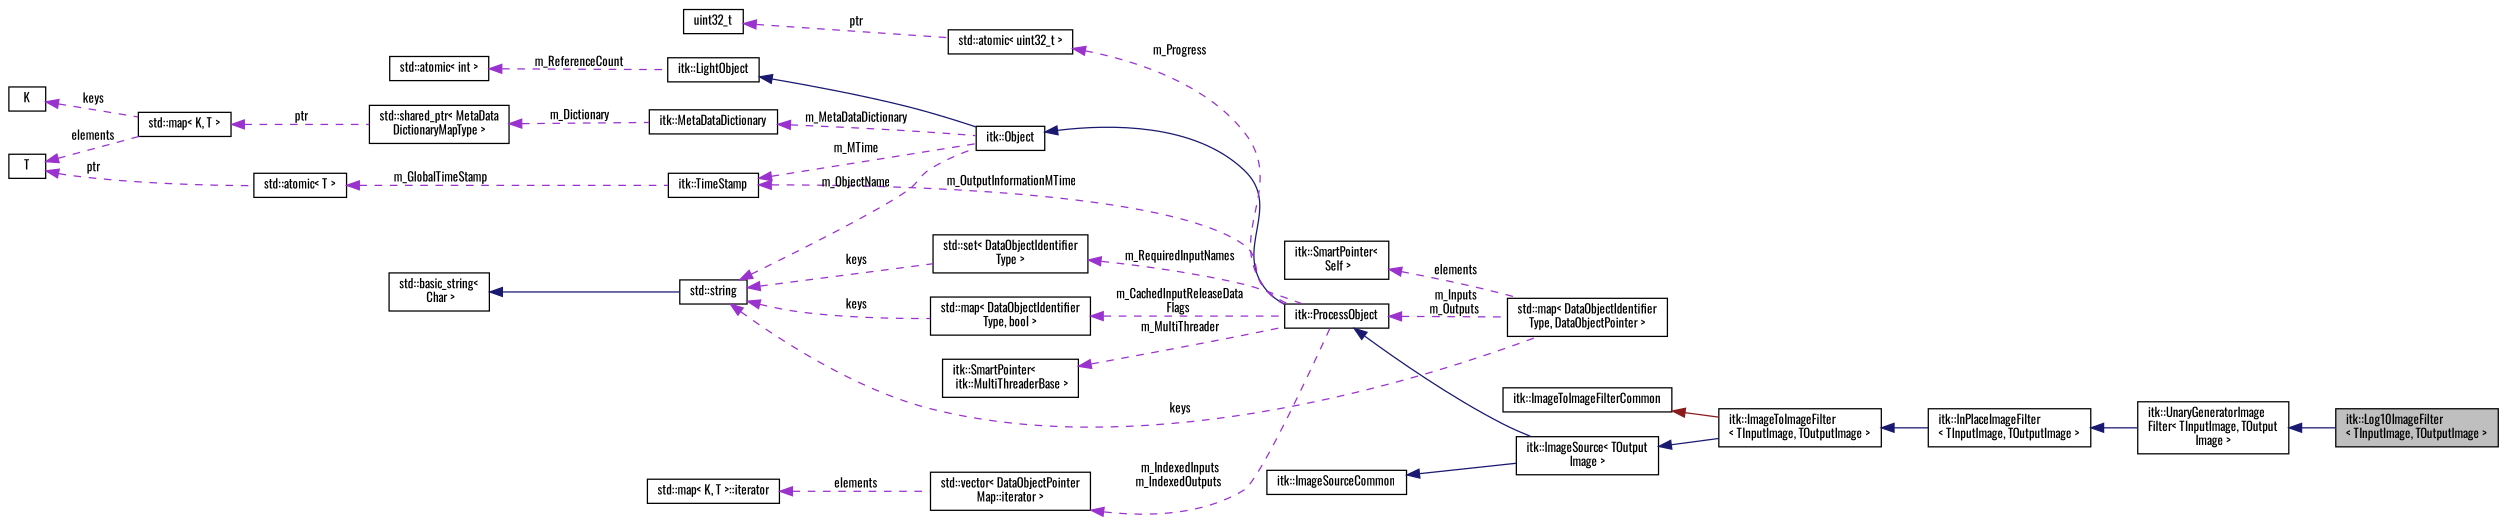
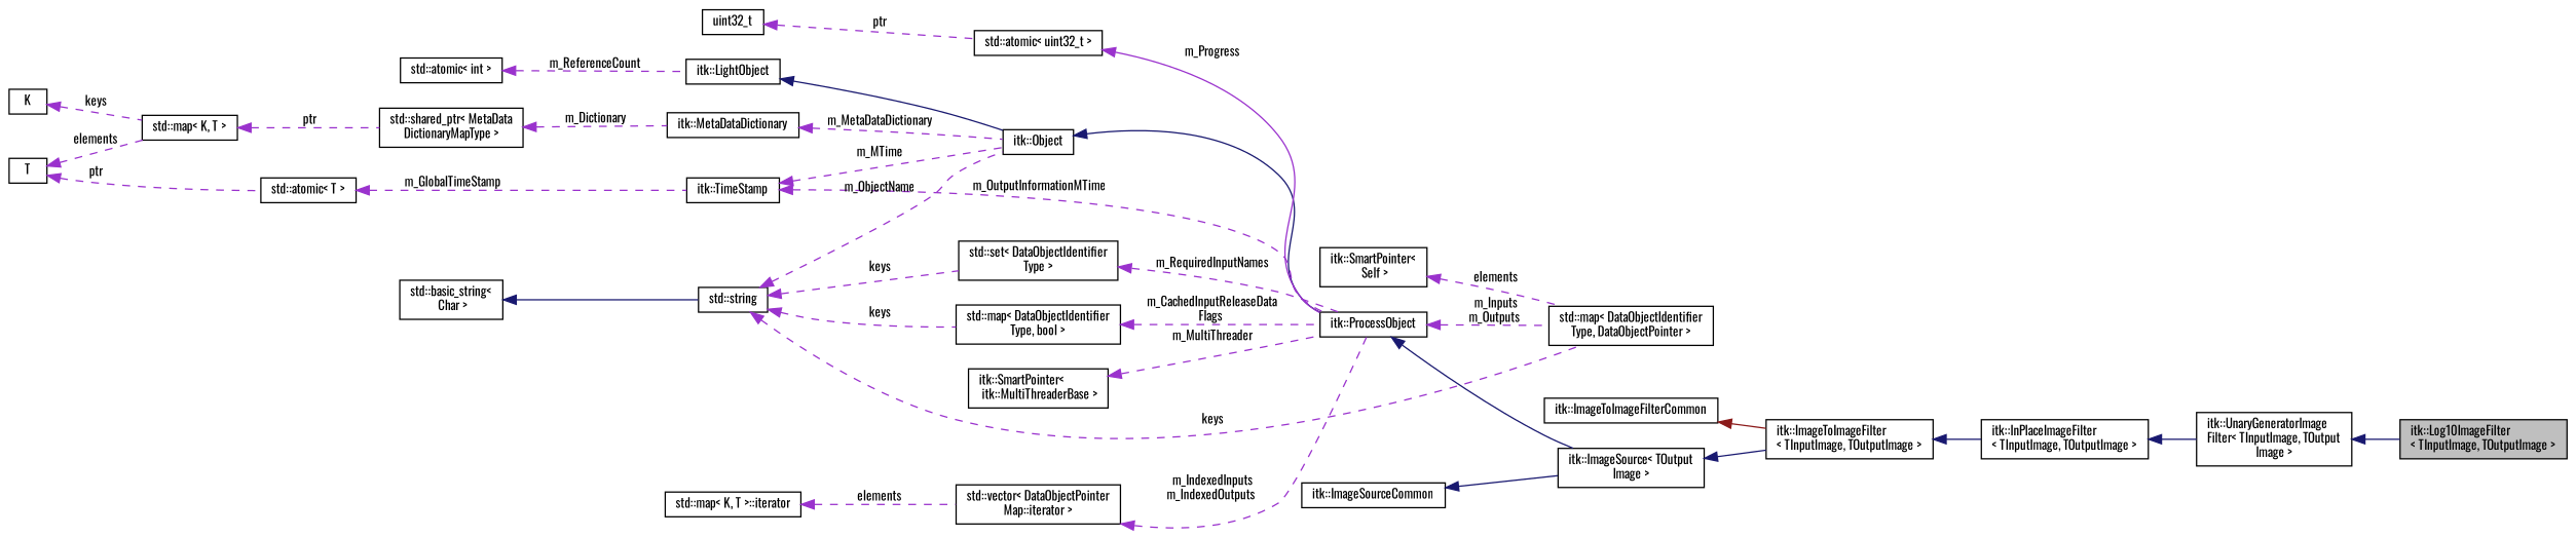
  digraph {
    fontname=Oswald
    rankdir=LR
    node [color=black fillcolor=white fontname=Oswald fontsize=10 shape=record style=filled]
    edge [color=darkorchid3 dir=back fontname=Oswald fontsize=10 labelfontname=Helvetica labelfontsize=10 style=dashed]
    n1 [fillcolor=grey75 fontcolor=black height=0.2 label="itk::Log10ImageFilter\l\< TInputImage, TOutputImage \>" width=0.4]
    n2 [height=0.2 label="itk::UnaryGeneratorImage\lFilter\< TInputImage, TOutput\lImage \>" width=0.4]
    n3 [height=0.2 label="itk::InPlaceImageFilter\l\< TInputImage, TOutputImage \>" width=0.4]
    n4 [height=0.2 label="itk::ImageToImageFilter\l\< TInputImage, TOutputImage \>" width=0.4]
    n5 [height=0.2 label="itk::ImageSource\< TOutput\lImage \>" width=0.4]
    n6 [height=0.2 label="itk::ProcessObject" width=0.4]
    n7 [height=0.2 label="std::map\< DataObjectIdentifier\lType, DataObjectPointer \>" width=0.4]
    n8 [height=0.2 label="itk::Object" width=0.4]
    n9 [height=0.2 label="itk::LightObject" width=0.4]
    n10 [height=0.2 label="std::atomic\< int \>" width=0.4]
    n11 [height=0.2 label="itk::TimeStamp" width=0.4]
    n12 [height=0.2 label="std::atomic\< T \>" width=0.4]
    n13 [height=0.2 label=T width=0.4]
    n14 [height=0.2 label="std::map\< K, T \>" width=0.4]
    n15 [height=0.2 label="std::shared_ptr\< MetaData\lDictionaryMapType \>" width=0.4]
    n16 [height=0.2 label="itk::MetaDataDictionary" width=0.4]
    n17 [height=0.2 label=K width=0.4]
    n18 [height=0.2 label="std::string" width=0.4]
    n19 [height=0.2 label="std::map\< DataObjectIdentifier\lType, bool \>" width=0.4]
    n20 [height=0.2 label="std::set\< DataObjectIdentifier\lType \>" width=0.4]
    n21 [height=0.2 label="std::basic_string\<\l Char \>" width=0.4]
    n22 [height=0.2 label="itk::SmartPointer\<\l Self \>" width=0.4]
    n23 [height=0.2 label="std::vector\< DataObjectPointer\lMap::iterator \>" width=0.4]
    n24 [height=0.2 label="std::map\< K, T \>::iterator" width=0.4]
    n25 [height=0.2 label="std::atomic\< uint32_t \>" width=0.4]
    n26 [height=0.2 label=uint32_t width=0.4]
    n27 [height=0.2 label="itk::SmartPointer\<\l itk::MultiThreaderBase \>" width=0.4]
    n28 [height=0.2 label="itk::ImageSourceCommon" width=0.4]
    n29 [height=0.2 label="itk::ImageToImageFilterCommon" width=0.4]
    n2 -> n1 [color=midnightblue style=solid]
    n3 -> n2 [color=midnightblue style=solid]
    n4 -> n3 [color=midnightblue style=solid]
    n5 -> n4 [color=midnightblue style=solid]
    n6 -> n5 [color=midnightblue style=solid]
    n6 -> n7 [label=" m_Inputs\nm_Outputs"]
    n8 -> n6 [color=midnightblue style=solid]
    n9 -> n8 [color=midnightblue style=solid]
    n10 -> n9 [label=" m_ReferenceCount"]
    n11 -> n6 [label=" m_OutputInformationMTime"]
    n11 -> n8 [label=" m_MTime"]
    n12 -> n11 [label=" m_GlobalTimeStamp"]
    n13 -> n12 [label=" ptr"]
    n13 -> n14 [label=" elements"]
    n14 -> n15 [label=" ptr"]
    n15 -> n16 [label=" m_Dictionary"]
    n16 -> n8 [label=" m_MetaDataDictionary"]
    n17 -> n14 [label=" keys"]
    n18 -> n7 [label=" keys"]
    n18 -> n8 [label=" m_ObjectName"]
    n18 -> n19 [label=" keys"]
    n18 -> n20 [label=" keys"]
    n19 -> n6 [label=" m_CachedInputReleaseData\lFlags"]
    n20 -> n6 [label=" m_RequiredInputNames"]
    n21 -> n18 [color=midnightblue style=solid]
    n22 -> n7 [label=" elements"]
    n23 -> n6 [label=" m_IndexedInputs\nm_IndexedOutputs"]
    n24 -> n23 [label=" elements"]
-   n25 -> n6 [label=" m_Progress"]
+   n25 -> n6 [label=" m_Progress" style=solid]
    n26 -> n25 [label=" ptr"]
    n27 -> n6 [label=" m_MultiThreader"]
    n28 -> n5 [color=midnightblue style=solid]
    n29 -> n4 [color=firebrick4 style=solid]
  }
